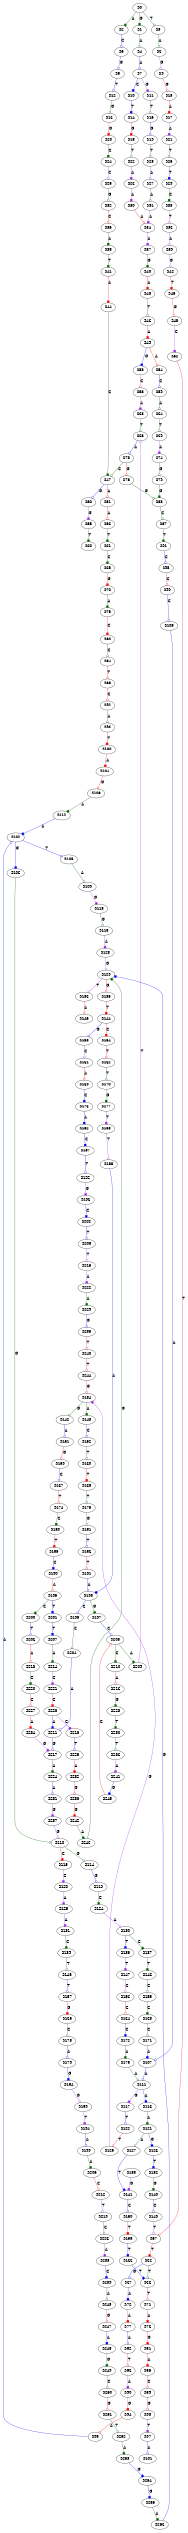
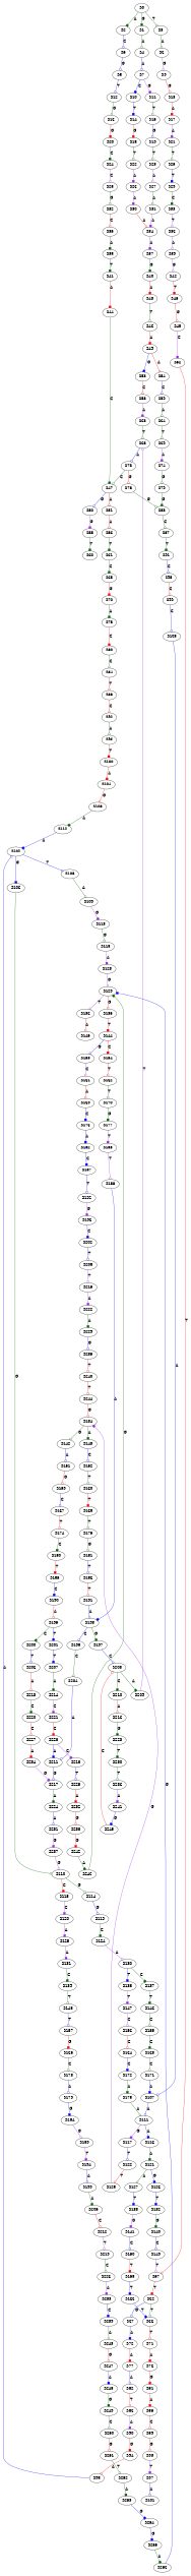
  strict digraph {
    fontname="DejaVu Sans"
    node [fontname="DejaVu Sans"]
    edge [arrowhead=odot color=darkgreen fontname="DejaVu Sans"]
    S0
    S1
    S2
    S3
    S4
    S5
    S6
    S7
    S8
    S9
    S10
    S11
    S12
    S13
    S14
    S15
    S16
    S17
    S18
    S19
    S20
    S21
    S22
    S23
    S24
    S25
    S26
    S27
    S28
    S29
    S30
    S31
    S32
    S33
    S34
    S35
    S36
    S37
    S38
    S39
    S40
    S41
    S42
    S43
    S44
    S45
    S46
    S47
    S48
    S49
    S50
    S51
    S52
    S53
    S54
    S55
    S56
    S57
    S58
    S59
    S60
    S61
    S62
    S63
    S64
    S65
    S66
    S67
    S68
    S69
    S70
    S71
    S72
    S73
    S74
    S75
    S76
    S77
    S78
    S79
    S80
    S81
    S82
    S83
    S84
    S85
    S86
    S87
    S88
    S89
    S90
    S91
    S92
    S93
    S94
    S95
    S96
    S97
    S98
    S99
    S100
    S101
    S102
    S103
    S104
    S105
    S106
    S107
    S108
    S109
    S110
    S111
    S112
    S113
    S114
    S115
    S116
    S117
    S118
    S119
    S120
    S121
    S122
    S123
    S124
    S125
    S126
    S127
    S128
    S129
    S130
    S131
    S132
    S133
    S134
    S135
    S136
    S137
    S138
    S139
    S140
    S141
    S142
    S143
    S144
    S145
    S146
    S147
    S148
    S149
    S150
    S151
    S152
    S153
    S154
    S155
    S156
    S157
    S158
    S159
    S160
    S161
    S162
    S163
    S164
    S165
    S166
    S167
    S168
    S169
    S170
    S171
    S172
    S173
    S174
    S175
    S176
    S177
    S178
    S179
    S180
    S181
    S182
    S183
    S184
    S185
    S186
    S187
    S188
    S189
    S190
    S191
    S192
    S193
    S194
    S195
    S196
    S197
    S198
    S199
    S200
    S201
    S202
    S203
    S204
    S205
    S206
    S207
    S208
    S209
    S210
    S211
    S212
    S213
    S214
    S215
    S216
    S217
    S219
    S220
    S221
    S222
    S223
    S224
    S218
    S225
    S226
    S227
    S228
    S229
    S230
    S231
    S232
    S233
    S234
    S235
    S236
    S237
    S238
    S239
    S240
    S241
    S242
    S243
    S244
    S245
    S246
    S247
    S248
    S249
    S250
    S251
    S252
    S253
    S254
    S255
    S256
    S0 -> S1 [arrowhead=box label=G]
    S0 -> S2 [arrowhead=box label=A]
    S0 -> S3 [label=T]
    S1 -> S4 [label=A]
    S2 -> S5 [color=blue label=C]
    S3 -> S6 [label=A]
    S4 -> S7 [color=blue label=A]
    S5 -> S8 [color=blue label=G]
    S6 -> S9 [color=purple label=G]
    S7 -> S10 [arrowhead=box color=blue label=C]
    S7 -> S11 [arrowhead=box color=purple label=G]
    S8 -> S12 [color=blue label=T]
    S9 -> S13 [color=red label=G]
    S10 -> S14 [arrowhead=box color=blue label=T]
    S11 -> S15 [label=T]
    S12 -> S16 [label=G]
    S13 -> S17 [arrowhead=box color=red label=A]
    S14 -> S18 [arrowhead=box color=red label=G]
    S15 -> S19 [color=blue label=G]
    S16 -> S20 [arrowhead=box color=red label=G]
    S17 -> S21 [arrowhead=box color=purple label=A]
    S18 -> S22 [label=T]
    S19 -> S23 [label=T]
    S20 -> S24 [arrowhead=box label=C]
    S21 -> S25 [label=T]
    S22 -> S26 [arrowhead=box color=purple label=A]
    S23 -> S27 [color=purple label=A]
    S24 -> S28 [color=purple label=C]
    S25 -> S29 [arrowhead=box color=blue label=T]
    S26 -> S30 [arrowhead=box color=purple label=A]
    S27 -> S31 [label=A]
    S28 -> S32 [label=G]
    S29 -> S33 [arrowhead=box label=C]
    S30 -> S34 [color=red label=A]
    S31 -> S34 [arrowhead=box color=purple label=A]
    S32 -> S35 [color=red label=C]
    S33 -> S36 [color=purple label=T]
    S34 -> S37 [arrowhead=box color=purple label=A]
    S35 -> S38 [arrowhead=box label=A]
    S36 -> S39 [color=purple label=A]
    S37 -> S40 [arrowhead=box label=G]
    S38 -> S41 [arrowhead=box label=T]
    S39 -> S42 [color=purple label=G]
    S40 -> S43 [arrowhead=box color=red label=A]
    S41 -> S44 [arrowhead=box color=red label=A]
    S42 -> S45 [arrowhead=box color=red label=T]
    S43 -> S46 [label=T]
    S44 -> S47 [arrowhead=box label=C]
    S45 -> S48 [color=red label=G]
    S46 -> S49 [arrowhead=box color=red label=A]
    S47 -> S50 [color=blue label=G]
    S47 -> S51 [color=red label=A]
    S48 -> S52 [arrowhead=box color=purple label=C]
    S49 -> S53 [arrowhead=box color=blue label=G]
    S49 -> S54 [color=red label=A]
    S50 -> S55 [arrowhead=box color=purple label=G]
    S51 -> S56 [color=red label=A]
    S52 -> S57 [color=red label=T]
    S53 -> S58 [color=red label=C]
    S54 -> S59 [color=blue label=C]
    S55 -> S60 [arrowhead=box label=T]
    S56 -> S61 [arrowhead=box label=T]
    S57 -> S62 [arrowhead=box color=red label=T]
    S58 -> S63 [arrowhead=box color=purple label=A]
    S59 -> S64 [label=A]
    S61 -> S65 [arrowhead=box label=C]
    S62 -> S66 [label=T]
    S62 -> S67 [color=blue label=G]
    S63 -> S68 [label=T]
    S64 -> S69 [label=T]
    S65 -> S70 [arrowhead=box color=red label=G]
    S66 -> S71 [color=red label=T]
    S67 -> S72 [arrowhead=box color=blue label=A]
    S68 -> S73 [color=blue label=A]
    S69 -> S74 [arrowhead=box color=purple label=A]
    S70 -> S75 [arrowhead=box label=A]
    S71 -> S76 [arrowhead=box color=red label=A]
    S72 -> S77 [arrowhead=box color=red label=A]
    S73 -> S47 [label=C]
    S73 -> S78 [color=red label=G]
    S74 -> S79 [label=G]
    S75 -> S80 [arrowhead=box color=red label=C]
    S76 -> S81 [arrowhead=box color=red label=G]
    S77 -> S82 [color=blue label=A]
    S78 -> S83 [label=G]
    S79 -> S83 [arrowhead=box label=G]
    S80 -> S84 [label=C]
    S81 -> S85 [arrowhead=box color=red label=A]
    S82 -> S86 [color=red label=T]
    S83 -> S87 [label=C]
    S84 -> S88 [color=red label=T]
    S85 -> S89 [color=red label=C]
    S86 -> S90 [arrowhead=box color=purple label=A]
    S87 -> S91 [arrowhead=box label=T]
    S88 -> S92 [color=red label=C]
    S89 -> S93 [color=red label=G]
    S90 -> S94 [arrowhead=box color=red label=G]
    S91 -> S95 [color=blue label=C]
    S92 -> S96 [label=A]
    S93 -> S97 [arrowhead=box color=purple label=T]
    S94 -> S98 [color=red label=A]
    S95 -> S99 [color=red label=C]
    S96 -> S100 [arrowhead=box color=red label=T]
    S97 -> S101 [color=blue label=A]
    S98 -> S102 [color=blue label=A]
    S99 -> S103 [color=blue label=C]
    S100 -> S104 [arrowhead=box color=red label=A]
    S102 -> S105 [color=blue label=T]
    S102 -> S106 [arrowhead=box color=blue label=G]
    S103 -> S107 [color=blue label=A]
    S104 -> S108 [color=red label=G]
    S105 -> S109 [label=A]
    S106 -> S110 [label=G]
    S107 -> S111 [color=blue label=A]
    S108 -> S112 [arrowhead=box label=A]
    S109 -> S113 [arrowhead=box color=purple label=G]
    S110 -> S114 [label=G]
    S110 -> S115 [arrowhead=box color=red label=C]
    S111 -> S116 [arrowhead=box color=blue label=A]
    S111 -> S117 [arrowhead=box color=purple label=G]
    S112 -> S102 [arrowhead=box color=blue label=A]
    S113 -> S118 [label=G]
    S114 -> S119 [color=blue label=G]
    S115 -> S120 [arrowhead=box color=purple label=C]
    S116 -> S121 [arrowhead=box label=A]
    S117 -> S122 [color=blue label=T]
    S118 -> S123 [arrowhead=box color=purple label=A]
    S119 -> S124 [arrowhead=box label=C]
    S120 -> S125 [arrowhead=box color=purple label=A]
    S121 -> S126 [arrowhead=box color=blue label=G]
    S121 -> S127 [label=A]
    S122 -> S128 [color=red label=T]
    S123 -> S129 [color=purple label=G]
    S124 -> S130 [color=purple label=A]
    S125 -> S131 [arrowhead=box color=purple label=A]
    S126 -> S132 [arrowhead=box color=blue label=T]
-   S127 -> S141 [arrowhead=box color=blue label=T]
+   S127 -> S133 [arrowhead=box color=blue label=T]
    S128 -> S134 [arrowhead=box color=purple label=G]
    S129 -> S135 [color=red label=G]
    S129 -> S136 [color=purple label=T]
    S130 -> S137 [arrowhead=box label=C]
    S130 -> S138 [arrowhead=box color=blue label=T]
    S131 -> S139 [arrowhead=box label=C]
    S132 -> S140 [arrowhead=box label=G]
    S133 -> S141 [arrowhead=box color=purple label=G]
    S134 -> S142 [label=G]
    S134 -> S143 [arrowhead=box label=A]
    S135 -> S144 [arrowhead=box color=red label=T]
    S136 -> S145 [color=red label=A]
    S137 -> S146 [arrowhead=box label=T]
    S138 -> S147 [arrowhead=box color=purple label=T]
    S139 -> S148 [label=T]
    S140 -> S149 [color=blue label=C]
    S141 -> S150 [color=blue label=C]
    S142 -> S151 [color=blue label=A]
    S143 -> S152 [color=blue label=C]
    S144 -> S153 [color=blue label=G]
    S144 -> S154 [arrowhead=box color=red label=C]
    S146 -> S155 [label=C]
    S147 -> S156 [color=purple label=C]
    S148 -> S157 [color=blue label=T]
    S149 -> S57 [color=purple label=T]
    S150 -> S158 [arrowhead=box color=red label=T]
    S151 -> S159 [color=red label=G]
    S152 -> S160 [label=T]
    S153 -> S161 [color=purple label=C]
    S154 -> S162 [color=red label=T]
    S155 -> S163 [arrowhead=box label=C]
    S156 -> S164 [color=red label=C]
    S157 -> S165 [arrowhead=box color=red label=G]
    S158 -> S166 [arrowhead=box color=blue label=T]
    S159 -> S167 [color=blue label=C]
    S160 -> S168 [arrowhead=box color=red label=T]
    S161 -> S169 [color=red label=A]
    S162 -> S170 [label=T]
    S163 -> S171 [label=C]
    S164 -> S172 [arrowhead=box color=blue label=C]
    S165 -> S173 [label=C]
    S166 -> S66 [arrowhead=box color=blue label=T]
    S167 -> S174 [color=red label=T]
    S168 -> S175 [label=T]
    S169 -> S176 [arrowhead=box color=blue label=C]
    S170 -> S177 [arrowhead=box label=G]
    S171 -> S107 [arrowhead=box color=blue label=A]
    S172 -> S178 [arrowhead=box label=A]
    S173 -> S179 [color=blue label=A]
    S174 -> S180 [arrowhead=box label=C]
    S175 -> S181 [label=G]
    S176 -> S182 [arrowhead=box color=blue label=A]
    S177 -> S183 [arrowhead=box color=purple label=T]
    S178 -> S111 [label=A]
    S179 -> S184 [arrowhead=box color=blue label=G]
    S180 -> S185 [arrowhead=box color=red label=T]
    S181 -> S186 [color=blue label=T]
    S182 -> S187 [arrowhead=box color=blue label=C]
    S183 -> S188 [color=purple label=T]
    S184 -> S189 [color=purple label=G]
    S185 -> S190 [arrowhead=box color=blue label=C]
    S186 -> S191 [color=red label=T]
    S187 -> S192 [color=blue label=T]
    S188 -> S193 [arrowhead=box color=blue label=A]
    S189 -> S194 [arrowhead=box color=purple label=T]
    S190 -> S195 [color=red label=A]
    S191 -> S193 [color=blue label=A]
    S192 -> S196 [arrowhead=box color=purple label=G]
    S193 -> S197 [arrowhead=box label=G]
    S193 -> S198 [color=blue label=C]
    S194 -> S199 [color=blue label=A]
    S195 -> S200 [arrowhead=box label=C]
    S195 -> S201 [arrowhead=box color=blue label=T]
    S196 -> S202 [arrowhead=box color=blue label=C]
    S197 -> S203 [color=blue label=C]
    S198 -> S204 [label=C]
    S199 -> S205 [arrowhead=box label=A]
    S200 -> S206 [color=blue label=T]
    S201 -> S207 [arrowhead=box color=blue label=T]
    S202 -> S208 [color=blue label=T]
    S203 -> S209 [arrowhead=box label=A]
    S203 -> S210 [arrowhead=box label=C]
    S204 -> S211 [color=blue label=A]
    S205 -> S212 [color=red label=C]
    S206 -> S213 [color=red label=A]
    S207 -> S214 [arrowhead=box label=A]
    S208 -> S215 [color=purple label=T]
    S209 -> S68 [color=purple label=T]
    S210 -> S216 [color=red label=A]
    S211 -> S217 [color=blue label=G]
    S212 -> S219 [color=purple label=T]
    S213 -> S220 [arrowhead=box label=C]
    S214 -> S221 [arrowhead=box color=purple label=C]
    S215 -> S222 [arrowhead=box color=purple label=A]
    S216 -> S223 [arrowhead=box label=G]
    S217 -> S224 [arrowhead=box label=A]
    S219 -> S226 [label=C]
    S220 -> S227 [color=red label=C]
    S221 -> S228 [arrowhead=box color=red label=C]
    S222 -> S229 [arrowhead=box label=A]
    S223 -> S230 [arrowhead=box label=T]
    S224 -> S231 [color=blue label=A]
    S218 -> S225 [color=blue label=T]
    S225 -> S232 [arrowhead=box color=red label=A]
    S226 -> S233 [arrowhead=box color=purple label=A]
    S227 -> S234 [arrowhead=box color=red label=A]
    S228 -> S211 [arrowhead=box color=blue label=A]
    S228 -> S218 [arrowhead=box color=purple label=C]
    S229 -> S235 [color=blue label=G]
    S230 -> S236 [label=T]
    S231 -> S237 [arrowhead=box color=purple label=G]
    S232 -> S238 [color=red label=G]
    S233 -> S239 [arrowhead=box color=blue label=C]
    S234 -> S217 [arrowhead=box color=purple label=G]
    S235 -> S240 [color=red label=T]
    S236 -> S241 [arrowhead=box color=purple label=A]
    S237 -> S110 [color=purple label=G]
    S238 -> S242 [arrowhead=box color=red label=G]
    S239 -> S243 [label=A]
    S240 -> S244 [color=red label=T]
    S241 -> S245 [arrowhead=box color=blue label=G]
    S242 -> S246 [arrowhead=box label=A]
    S243 -> S247 [color=red label=G]
    S244 -> S134 [color=red label=G]
    S245 -> S203 [color=red label=C]
    S246 -> S129 [arrowhead=box label=G]
    S247 -> S248 [arrowhead=box color=blue label=A]
    S248 -> S249 [arrowhead=box label=G]
    S249 -> S250 [label=C]
    S250 -> S251 [color=red label=G]
    S251 -> S252 [label=T]
    S252 -> S253 [arrowhead=box label=A]
    S253 -> S254 [arrowhead=box color=blue label=G]
    S254 -> S255 [arrowhead=box color=blue label=G]
    S255 -> S256 [arrowhead=box label=A]
    S256 -> S129 [arrowhead=box color=blue label=G]
  }
